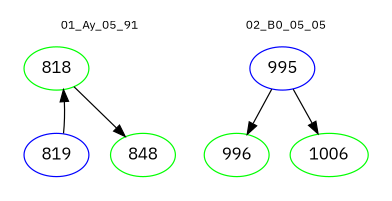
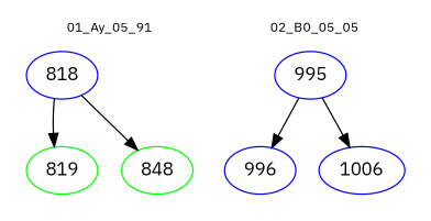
  digraph {
    fontname="IBM Plex Sans"
    node [color=blue fontname="IBM Plex Sans"]
    edge [color=black fontname="IBM Plex Sans"]
-   n1 [color=green label=818]
-   n2 [label=819]
+   n1 [label=818]
+   n2 [color=green label=819]
    n3 [color=green label=848]
    n4 [label=995]
-   n5 [color=green label=996]
-   n6 [color=green label=1006]
+   n5 [label=996]
+   n6 [label=1006]
    subgraph cluster_1 {
      color=white
      fontsize=10
      label="01_Ay_05_91"
      n1
      n2
      n3
    }
    subgraph cluster_2 {
      color=white
      fontsize=10
      label="02_B0_05_05"
      n4
      n5
      n6
    }
-   n2 -> n1
+   n1 -> n2
    n1 -> n3
    n4 -> n5
    n4 -> n6
  }
